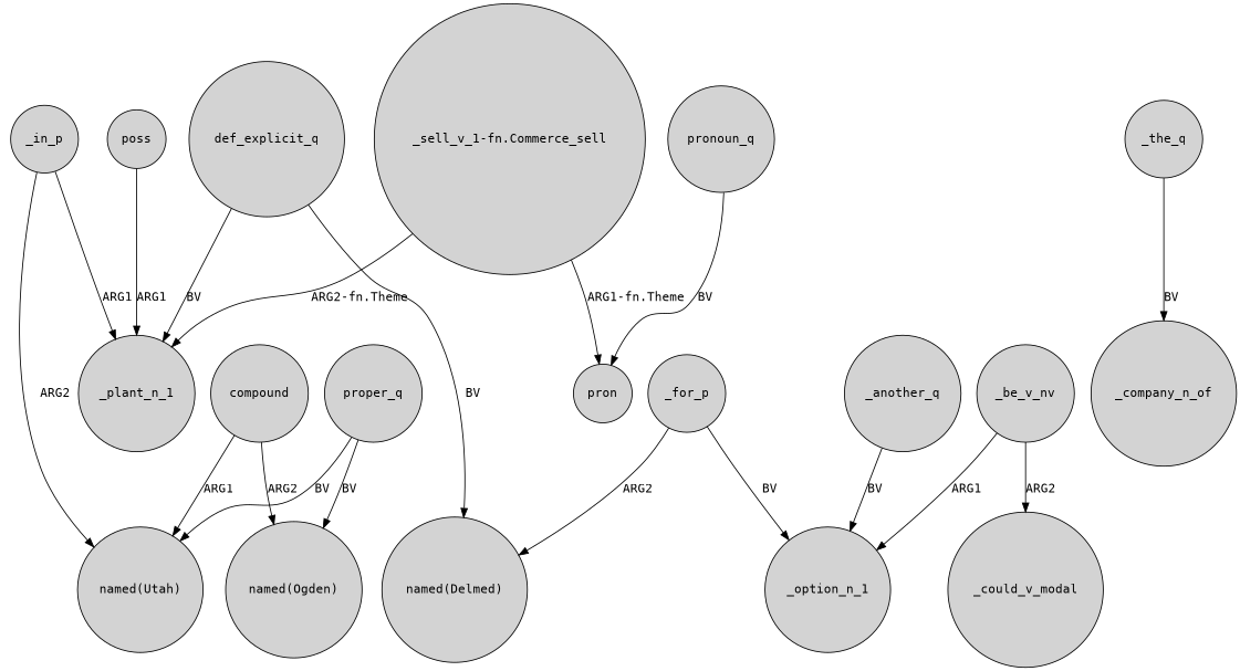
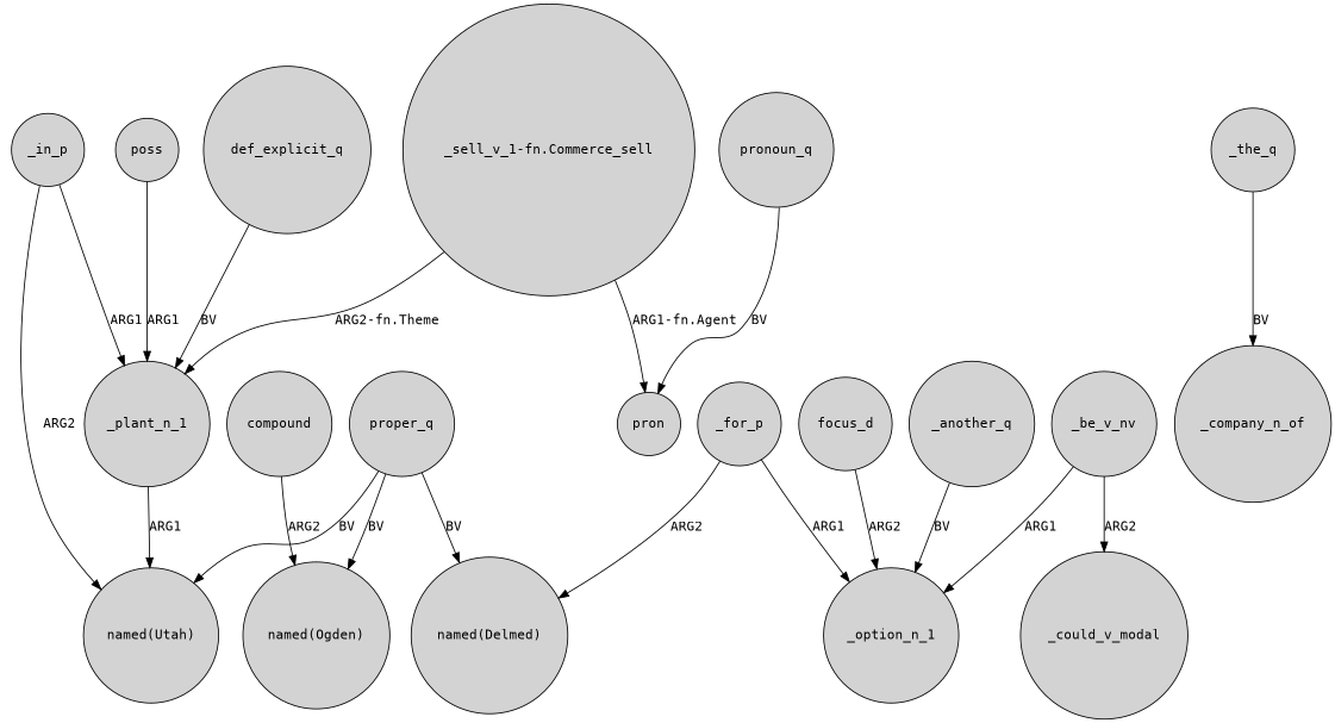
  digraph {
    fontname="DejaVu Sans Mono"
    node [fontname="DejaVu Sans Mono" shape=circle style=filled]
    edge [fontname="DejaVu Sans Mono"]
    compound
    "named(Ogden)"
    "named(Utah)"
    poss
    _plant_n_1
    def_explicit_q
    _another_q
    _option_n_1
    _be_v_nv
    _could_v_modal
    proper_q
    "named(Delmed)"
+   focus_d
    _the_q
    _company_n_of
    _in_p
    pronoun_q
    pron
    _for_p
    "_sell_v_1-fn.Commerce_sell"
    compound -> "named(Ogden)" [label=ARG2]
-   compound -> "named(Utah)" [label=ARG1]
+   _plant_n_1 -> "named(Utah)" [label=ARG1]
    poss -> _plant_n_1 [label=ARG1]
    def_explicit_q -> _plant_n_1 [label=BV]
    _another_q -> _option_n_1 [label=BV]
    _be_v_nv -> _option_n_1 [label=ARG1]
    _be_v_nv -> _could_v_modal [label=ARG2]
    proper_q -> "named(Ogden)" [label=BV]
    proper_q -> "named(Utah)" [label=BV]
-   def_explicit_q -> "named(Delmed)" [label=BV]
+   proper_q -> "named(Delmed)" [label=BV]
+   focus_d -> _option_n_1 [label=ARG2]
    _the_q -> _company_n_of [label=BV]
    _in_p -> "named(Utah)" [label=ARG2]
    _in_p -> _plant_n_1 [label=ARG1]
    pronoun_q -> pron [label=BV]
-   _for_p -> _option_n_1 [label=BV]
+   _for_p -> _option_n_1 [label=ARG1]
    _for_p -> "named(Delmed)" [label=ARG2]
    "_sell_v_1-fn.Commerce_sell" -> _plant_n_1 [label="ARG2-fn.Theme"]
-   "_sell_v_1-fn.Commerce_sell" -> pron [label="ARG1-fn.Theme"]
+   "_sell_v_1-fn.Commerce_sell" -> pron [label="ARG1-fn.Agent"]
  }
